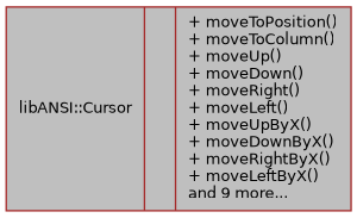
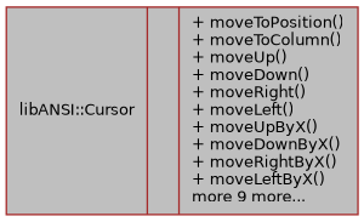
  digraph {
    rankdir=LR
-   n1 [color=brown fillcolor=grey75 fontcolor=black fontname=Helvetica fontsize=10 height=0.2 label="{libANSI::Cursor\n||+ moveToPosition()\l+ moveToColumn()\l+ moveUp()\l+ moveDown()\l+ moveRight()\l+ moveLeft()\l+ moveUpByX()\l+ moveDownByX()\l+ moveRightByX()\l+ moveLeftByX()\land 9 more...\l}" shape=record style=filled width=0.4]
+   n1 [color=brown fillcolor=grey75 fontcolor=black fontname=Helvetica fontsize=10 height=0.2 label="{libANSI::Cursor\n||+ moveToPosition()\l+ moveToColumn()\l+ moveUp()\l+ moveDown()\l+ moveRight()\l+ moveLeft()\l+ moveUpByX()\l+ moveDownByX()\l+ moveRightByX()\l+ moveLeftByX()\lmore 9 more...\l}" shape=record style=filled width=0.4]
  }
